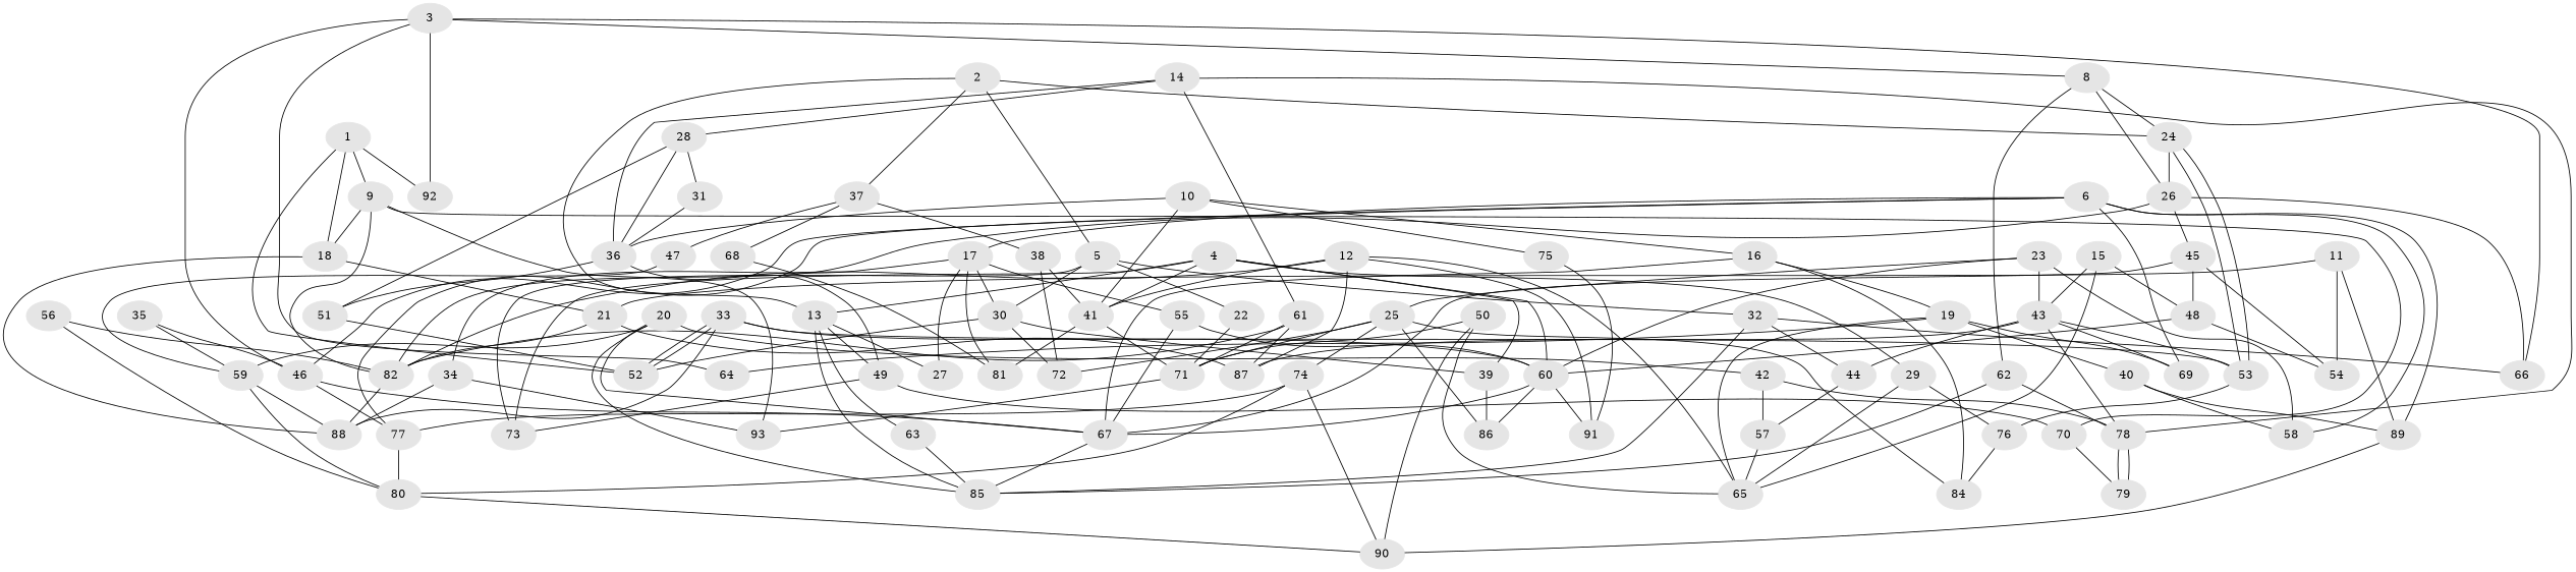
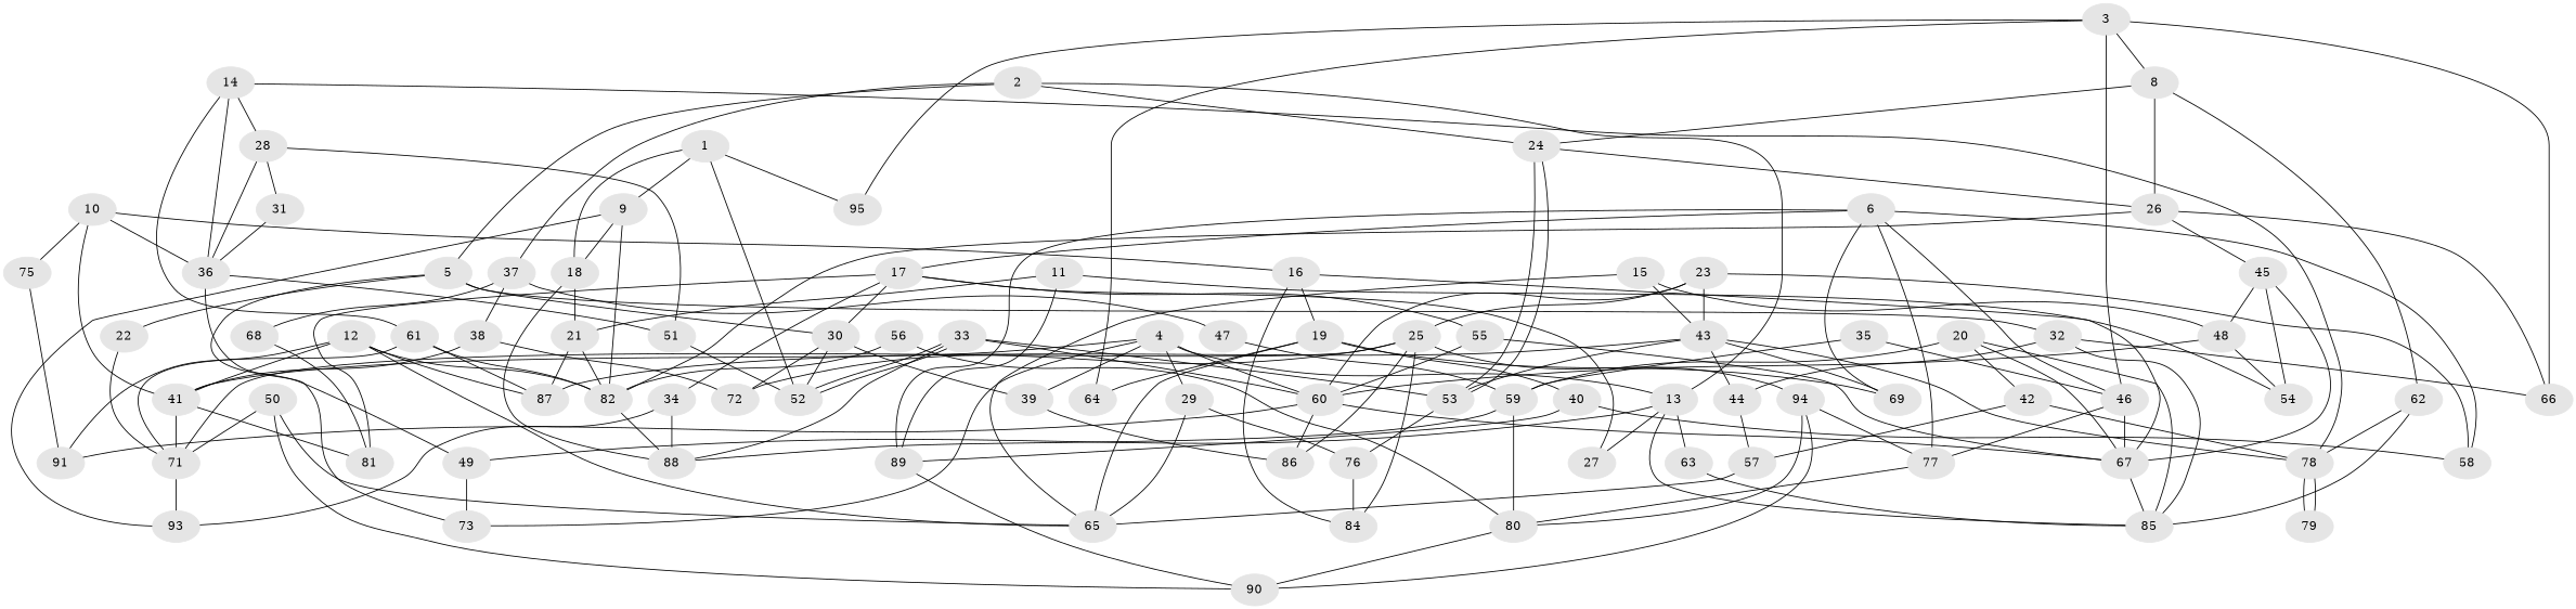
  graph {
    node [color=gray90 style=filled]
    1
    9
    18
    52
-   92
+   92 [label=95]
    82
-   70
    n8 [label=93]
    21
    88
    2
    5
    13
    24
    37
    73
    22
    30
    32
    27
    49
    63
    85
    26
    53
    38
    47
    68
    3
    8
    46
    64
    66
    62
    77
    67
    4
    29
    39
    41
    60
    65
    76
    86
    81
    71
    91
    72
    44
    6
    17
    58
    69
    89
    34
    55
    80
    90
    45
    78
    79
    10
    16
    36
    75
    19
    84
    51
    11
    54
    87
    12
    14
    28
    61
    31
    15
    43
    48
    40
    20
    42
    59
    57
    23
    25
-   74
+   74 [label=94]
    33
    35
    50
    56
    1 -- 9
    1 -- 18
    1 -- 52
    1 -- 92
    9 -- 18
    9 -- 82
-   9 -- 70
    9 -- n8
    18 -- 21
    18 -- 88
    82 -- 88
-   70 -- 79
    21 -- 82
    21 -- 87
    2 -- 5
    2 -- 13
    2 -- 24
    2 -- 37
    5 -- 73
    5 -- 22
    5 -- 30
    5 -- 32
    13 -- 27
    13 -- 49
    13 -- 63
    13 -- 85
    24 -- 26
    24 -- 53
    24 -- 53
    37 -- 38
    37 -- 47
    37 -- 68
    22 -- 71
    30 -- 52
    30 -- 39
    30 -- 72
    32 -- 85
    32 -- 66
    32 -- 44
-   49 -- 70
    49 -- 73
    63 -- 85
    26 -- 82
    26 -- 66
    26 -- 45
    53 -- 76
    38 -- 41
    38 -- 72
    47 -- 59
    68 -- 81
    3 -- 92
    3 -- 8
    3 -- 46
    3 -- 64
    3 -- 66
    8 -- 24
    8 -- 26
    8 -- 62
    46 -- 77
    46 -- 67
    62 -- 85
    62 -- 78
    77 -- 80
    67 -- 85
    4 -- 13
    4 -- 73
    4 -- 29
    4 -- 39
    4 -- 41
    4 -- 60
    29 -- 65
    29 -- 76
    39 -- 86
    41 -- 81
    41 -- 71
    60 -- 67
    60 -- 86
    60 -- 91
    76 -- 84
    71 -- n8
    44 -- 57
    6 -- 46
    6 -- 77
    6 -- 17
    6 -- 58
    6 -- 69
    6 -- 89
    17 -- 30
    17 -- 27
    17 -- 81
    17 -- 34
    17 -- 55
    89 -- 90
    34 -- n8
    34 -- 88
    55 -- 67
    55 -- 60
    80 -- 90
    45 -- 67
    45 -- 54
    45 -- 48
    78 -- 79
    78 -- 79
    10 -- 41
    10 -- 16
    10 -- 36
    10 -- 75
    16 -- 67
    16 -- 19
    16 -- 84
    36 -- 49
    36 -- 51
    75 -- 91
    19 -- 64
    19 -- 65
    19 -- 69
    19 -- 40
    51 -- 52
    11 -- 21
    11 -- 89
    11 -- 54
    12 -- 82
    12 -- 41
    12 -- 65
    12 -- 91
    12 -- 87
    14 -- 78
    14 -- 36
    14 -- 28
    14 -- 61
    28 -- 36
    28 -- 51
    28 -- 31
    61 -- 82
    61 -- 71
    61 -- 87
    31 -- 36
    15 -- 65
    15 -- 43
    15 -- 48
    43 -- 53
    43 -- 44
    43 -- 69
    43 -- 78
    43 -- 87
    48 -- 60
    48 -- 54
    40 -- 58
    40 -- 89
    20 -- 85
    20 -- 67
    20 -- 42
    20 -- 59
    42 -- 78
    42 -- 57
    59 -- 88
    59 -- 80
    57 -- 65
    23 -- 60
    23 -- 58
    23 -- 43
    23 -- 25
    25 -- 86
    25 -- 71
    25 -- 72
    25 -- 84
    25 -- 74
    74 -- 77
    74 -- 80
    74 -- 90
    33 -- 52
    33 -- 52
    33 -- 88
    33 -- 53
    33 -- 60
    35 -- 46
    35 -- 59
    50 -- 65
    50 -- 71
    50 -- 90
    56 -- 82
    56 -- 80
  }
